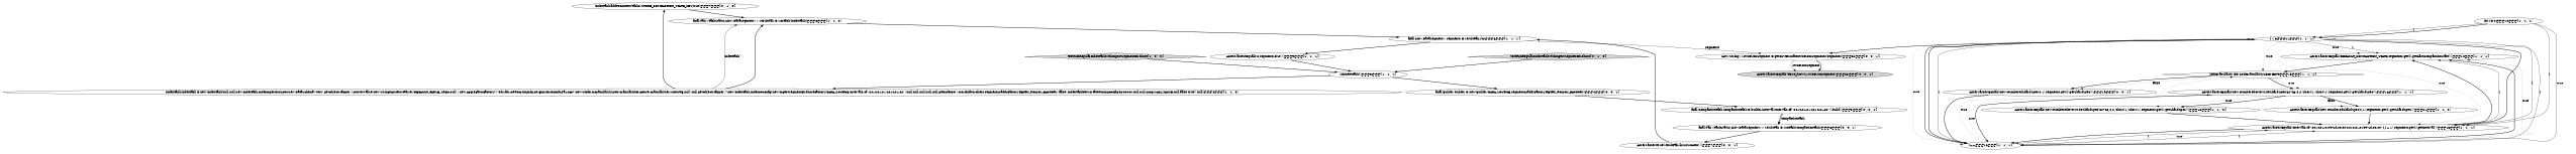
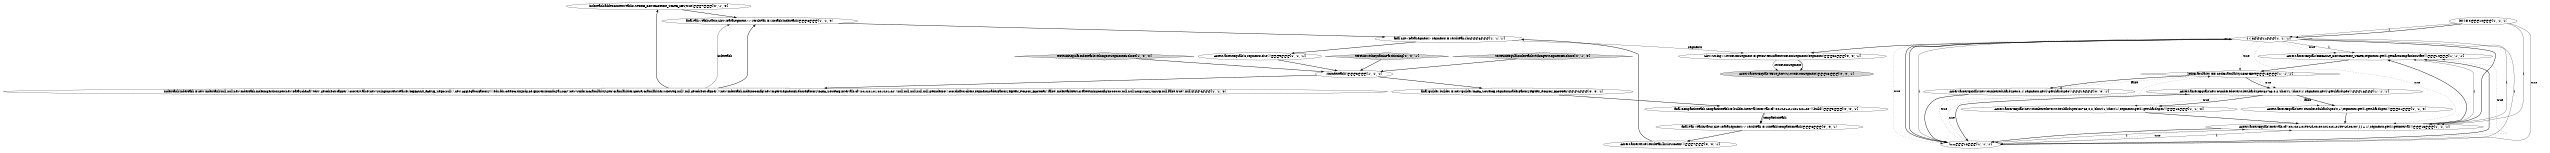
  digraph {
    node [fillcolor=white shape=ellipse style=filled]
    edge [style=bold]
    n1 [label="indexTask.addToContext(Tasks.STORE_COMPACTION_STATE_KEY,true)@@@7@@@['0', '1', '0']"]
    n2 [label="final Pair<TaskStatus,List<DataSegment>> resultPair = runTask(indexTask)@@@8@@@['1', '1', '0']"]
    n3 [label="final List<DataSegment> segments = resultPair.rhs@@@8@@@['1', '1', '1']"]
    n4 [label="Assert.assertEquals(DEFAULT_COMPACTION_STATE,segments.get(i).getLastCompactionState())@@@14@@@['1', '1', '1']"]
    n5 [label="lockGranularity == LockGranularity.SEGMENT@@@15@@@['1', '1', '1']" shape=diamond]
    n6 [label="Assert.assertEquals(new NumberedOverwriteShardSpec(32768,0,2,(short)1,(short)1),segments.get(i).getShardSpec())@@@16@@@['1', '1', '1']"]
    n7 [label="Assert.assertEquals(new NumberedShardSpec(0,1),segments.get(i).getShardSpec())@@@19@@@['0', '0', '1']"]
    n8 [fillcolor=lightgray label="Assert.assertEquals(TEST_ROWS,rowsFromSegment)@@@23@@@['0', '0', '1']"]
    n9 [label="Assert.assertEquals(new NumberedShardSpec(0,1),segments.get(i).getShardSpec())@@@21@@@['1', '1', '0']"]
    n10 [label="Assert.assertEquals(Intervals.of(\"2014-01-01T0%d:00:00/2014-01-01T0%d:00:00\",i,i + 1),segments.get(i).getInterval())@@@13@@@['1', '1', '1']"]
    n11 [label="i++@@@12@@@['1', '1', '1']"]
    n12 [label="List<String> rowsFromSegment = getCSVFormatRowsFromSegments(segments)@@@22@@@['0', '0', '1']"]
    n13 [label="Assert.assertEquals(3,segments.size())@@@9@@@['1', '1', '1']"]
    n14 [label="runIndexTask()@@@3@@@['1', '1', '1']"]
    n15 [label="Assert.assertTrue(resultPair.lhs.isSuccess())@@@7@@@['0', '0', '1']"]
    n16 [label="i < 3@@@11@@@['1', '1', '1']" shape=diamond]
    n17 [label="Assert.assertEquals(new NumberedOverwriteShardSpec(32768,0,2,(short)1,(short)1),segments.get(i).getShardSpec())@@@18@@@['1', '1', '0']"]
    n18 [label="final Builder builder = new Builder(DATA_SOURCE,segmentLoaderFactory,RETRY_POLICY_FACTORY)@@@4@@@['0', '0', '1']"]
    n19 [label="final CompactionTask compactionTask = builder.interval(Intervals.of(\"2014-01-01/2014-01-02\")).build()@@@5@@@['0', '0', '1']"]
    n20 [label="final Pair<TaskStatus,List<DataSegment>> resultPair = runTask(compactionTask)@@@6@@@['0', '0', '1']"]
+   n21 [fillcolor=lightgray label="testRunWithDynamicPartitioning['0', '0', '1']" shape=diamond]
    n22 [label="IndexTask indexTask = new IndexTask(null,null,new IndexTask.IndexIngestionSpec(new DataSchema(\"test\",getObjectMapper().convertValue(new StringInputRowParser(DEFAULT_PARSE_SPEC,null),),new AggregatorFactory((((edu.fdu.CPPDG.tinypdg.pe.ExpressionInfo@a12337,new UniformGranularitySpec(Granularities.HOUR,Granularities.MINUTE,null),null,getObjectMapper()),new IndexTask.IndexIOConfig(new IngestSegmentFirehoseFactory(DATA_SOURCE,Intervals.of(\"2014-01-01/2014-01-02\"),null,null,null,null,null,getIndexIO(),coordinatorClient,segmentLoaderFactory,RETRY_POLICY_FACTORY),false),IndexTaskTest.createTuningConfig(5000000,null,null,Long.MAX_VALUE,null,false,true)),null)@@@4@@@['1', '1', '0']"]
    n23 [fillcolor=lightgray label="testRunRegularIndexTaskWithIngestSegmentFirehose['0', '1', '0']" shape=diamond]
    n24 [fillcolor=lightgray label="testRunRegularIndexTaskWithIngestSegmentFirehose['1', '0', '0']" shape=diamond]
    n25 [label="int i = 0@@@10@@@['1', '1', '1']"]
    n1 -> n2
    n2 -> n3
    n3 -> n12 [label=segments style=solid]
    n3 -> n13
    n4 -> n5
    n5 -> n6 [label=true style=dotted]
    n5 -> n6
    n5 -> n7
    n5 -> n7 [label=false style=dotted]
    n6 -> n9
    n6 -> n9 [label=false style=dotted]
    n6 -> n11
    n6 -> n17 [label=true style=dotted]
    n6 -> n17
    n7 -> n11
    n9 -> n10
    n10 -> n4
    n10 -> n4 [label=i style=solid]
    n10 -> n11
    n10 -> n11 [label=i style=solid]
    n11 -> n4
    n11 -> n4 [label=true style=dotted]
    n11 -> n5 [label=true style=dotted]
    n11 -> n6 [label=true style=dotted]
    n11 -> n10 [label=true style=dotted]
    n11 -> n10 [label=i style=solid]
    n11 -> n16 [label=i style=solid]
    n11 -> n16
    n12 -> n8
    n12 -> n8 [label=rowsFromSegment style=solid]
    n13 -> n14
    n14 -> n18
    n14 -> n22
    n15 -> n3
    n16 -> n4 [label=i style=solid]
    n16 -> n4 [label=true style=dotted]
    n16 -> n5 [label=true style=dotted]
    n16 -> n10
    n16 -> n10 [label=i style=solid]
    n16 -> n10 [label=true style=dotted]
    n16 -> n11
    n16 -> n11 [label=i style=solid]
    n16 -> n11 [label=true style=dotted]
    n16 -> n12
    n17 -> n10
    n18 -> n19
    n19 -> n20 [label=compactionTask style=solid]
    n19 -> n20
    n20 -> n15
+   n21 -> n14
    n22 -> n1
    n22 -> n2
    n22 -> n2 [label=indexTask style=solid]
    n23 -> n14
    n24 -> n14
    n25 -> n10 [label=i style=solid]
    n25 -> n11 [label=true style=solid]
    n25 -> n16 [label=i style=solid]
    n25 -> n16
  }
